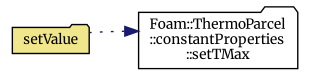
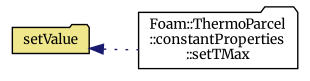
  digraph {
    rankdir=LR
    fontname=Merriweather
    node [color=black fontname=Merriweather fontsize=10 shape=folder style=filled]
    n1 [fillcolor=khaki fontcolor=black height=0.2 label=setValue width=0.4]
    n2 [height=0.2 label="Foam::ThermoParcel\l::constantProperties\l::setTMax" width=0.4 fillcolor=white]
-   n2 -> n1 [color=midnightblue dir=back fontname=Merriweather fontsize=10 labelfontname=Helvetica labelfontsize=10 style=dotted]
+   n1 -> n2 [color=midnightblue dir=back fontname=Merriweather fontsize=10 labelfontname=Helvetica labelfontsize=10 style=dotted]
  }
